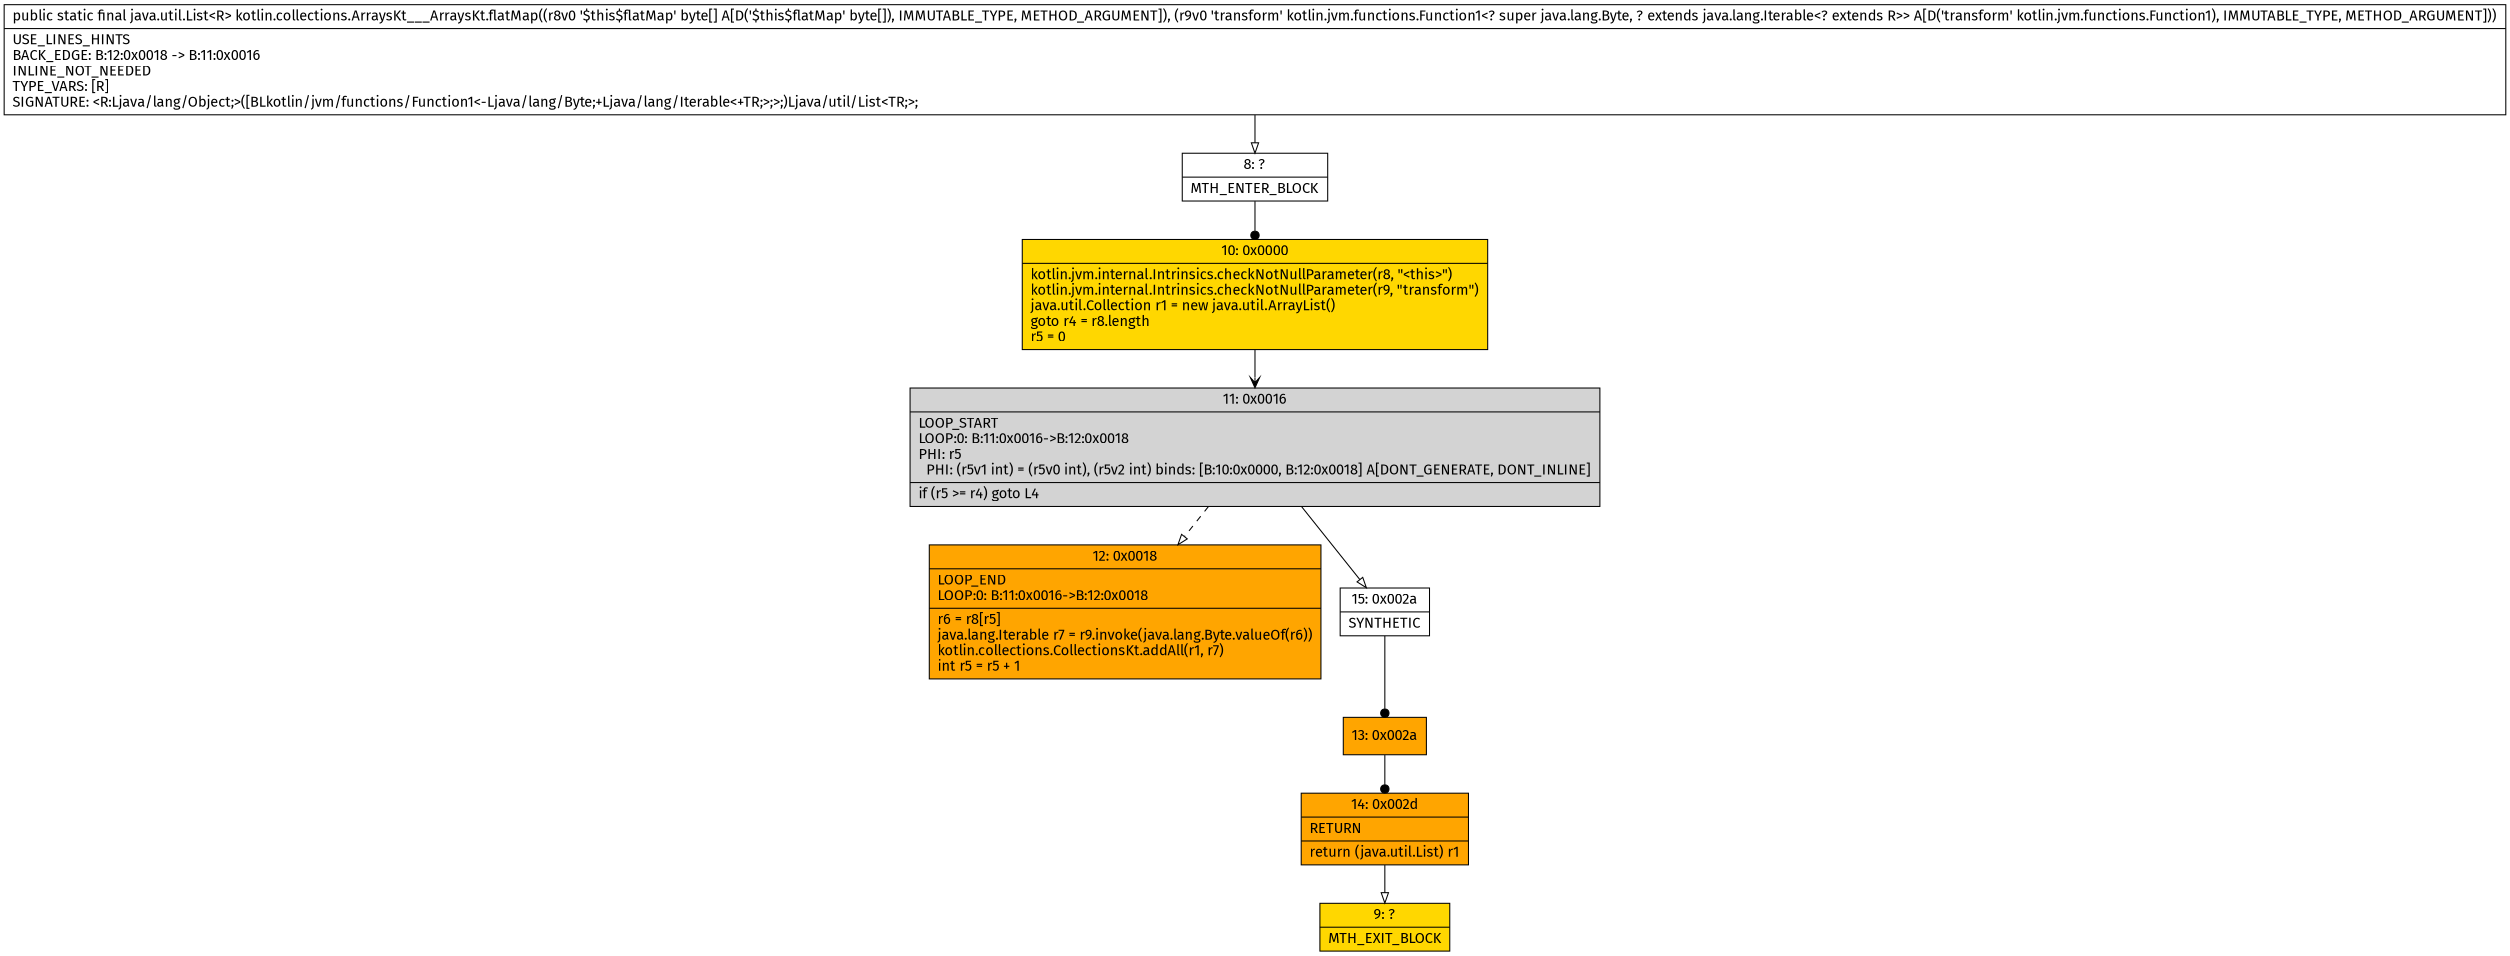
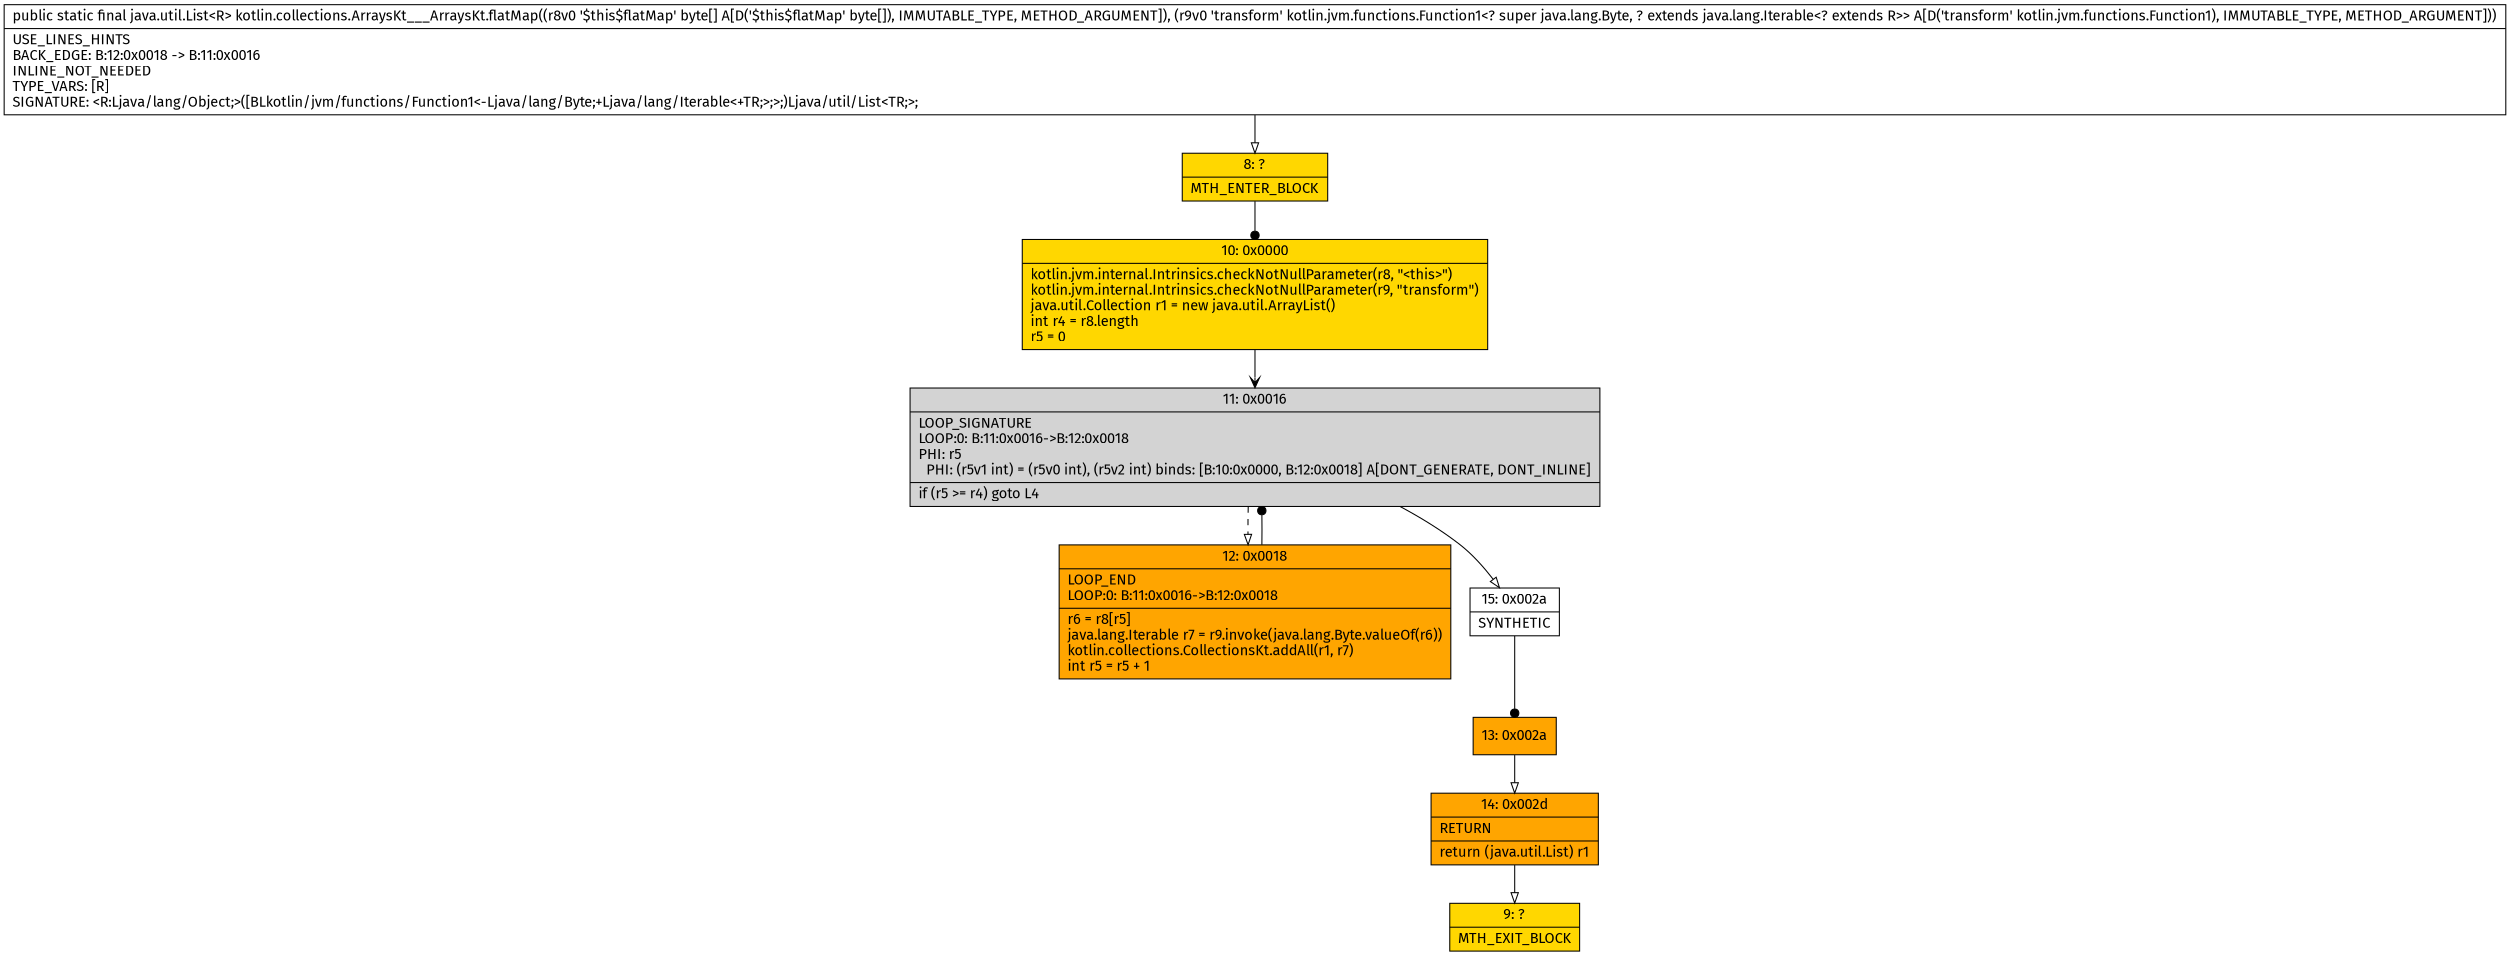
  digraph {
    fontname="Fira Sans"
    node [fillcolor=white fontname="Fira Sans" shape=record style=filled]
    edge [arrowhead=onormal fontname="Fira Sans"]
-   n1 [label="{8\:\ ?|MTH_ENTER_BLOCK\l}"]
-   n2 [fillcolor=gold label="{10\:\ 0x0000|kotlin.jvm.internal.Intrinsics.checkNotNullParameter(r8, \"\<this\>\")\lkotlin.jvm.internal.Intrinsics.checkNotNullParameter(r9, \"transform\")\ljava.util.Collection r1 = new java.util.ArrayList()\lgoto r4 = r8.length\lr5 = 0\l}"]
-   n3 [fillcolor=lightgrey label="{11\:\ 0x0016|LOOP_START\lLOOP:0: B:11:0x0016\-\>B:12:0x0018\lPHI: r5 \l  PHI: (r5v1 int) = (r5v0 int), (r5v2 int) binds: [B:10:0x0000, B:12:0x0018] A[DONT_GENERATE, DONT_INLINE]\l|if (r5 \>= r4) goto L4\l}"]
+   n1 [fillcolor=gold label="{8\:\ ?|MTH_ENTER_BLOCK\l}"]
+   n2 [fillcolor=gold label="{10\:\ 0x0000|kotlin.jvm.internal.Intrinsics.checkNotNullParameter(r8, \"\<this\>\")\lkotlin.jvm.internal.Intrinsics.checkNotNullParameter(r9, \"transform\")\ljava.util.Collection r1 = new java.util.ArrayList()\lint r4 = r8.length\lr5 = 0\l}"]
+   n3 [fillcolor=lightgrey label="{11\:\ 0x0016|LOOP_SIGNATURE\lLOOP:0: B:11:0x0016\-\>B:12:0x0018\lPHI: r5 \l  PHI: (r5v1 int) = (r5v0 int), (r5v2 int) binds: [B:10:0x0000, B:12:0x0018] A[DONT_GENERATE, DONT_INLINE]\l|if (r5 \>= r4) goto L4\l}"]
    n4 [fillcolor=orange label="{12\:\ 0x0018|LOOP_END\lLOOP:0: B:11:0x0016\-\>B:12:0x0018\l|r6 = r8[r5]\ljava.lang.Iterable r7 = r9.invoke(java.lang.Byte.valueOf(r6))\lkotlin.collections.CollectionsKt.addAll(r1, r7)\lint r5 = r5 + 1\l}"]
    n5 [label="{15\:\ 0x002a|SYNTHETIC\l}"]
    n6 [fillcolor=orange label="{13\:\ 0x002a}"]
    n7 [fillcolor=orange label="{14\:\ 0x002d|RETURN\l|return (java.util.List) r1\l}"]
    n8 [fillcolor=gold label="{9\:\ ?|MTH_EXIT_BLOCK\l}"]
    n9 [label="{public static final java.util.List\<R\> kotlin.collections.ArraysKt___ArraysKt.flatMap((r8v0 '$this$flatMap' byte[] A[D('$this$flatMap' byte[]), IMMUTABLE_TYPE, METHOD_ARGUMENT]), (r9v0 'transform' kotlin.jvm.functions.Function1\<? super java.lang.Byte, ? extends java.lang.Iterable\<? extends R\>\> A[D('transform' kotlin.jvm.functions.Function1), IMMUTABLE_TYPE, METHOD_ARGUMENT]))  | USE_LINES_HINTS\lBACK_EDGE: B:12:0x0018 \-\> B:11:0x0016\lINLINE_NOT_NEEDED\lTYPE_VARS: [R]\lSIGNATURE: \<R:Ljava\/lang\/Object;\>([BLkotlin\/jvm\/functions\/Function1\<\-Ljava\/lang\/Byte;+Ljava\/lang\/Iterable\<+TR;\>;\>;)Ljava\/util\/List\<TR;\>;\l}"]
    n1 -> n2 [arrowhead=dot]
    n2 -> n3 [arrowhead=vee]
    n3 -> n4 [style=dashed]
    n3 -> n5
+   n4 -> n3 [arrowhead=dot]
    n5 -> n6 [arrowhead=dot]
-   n6 -> n7 [arrowhead=dot]
+   n6 -> n7
    n7 -> n8
    n9 -> n1
  }
